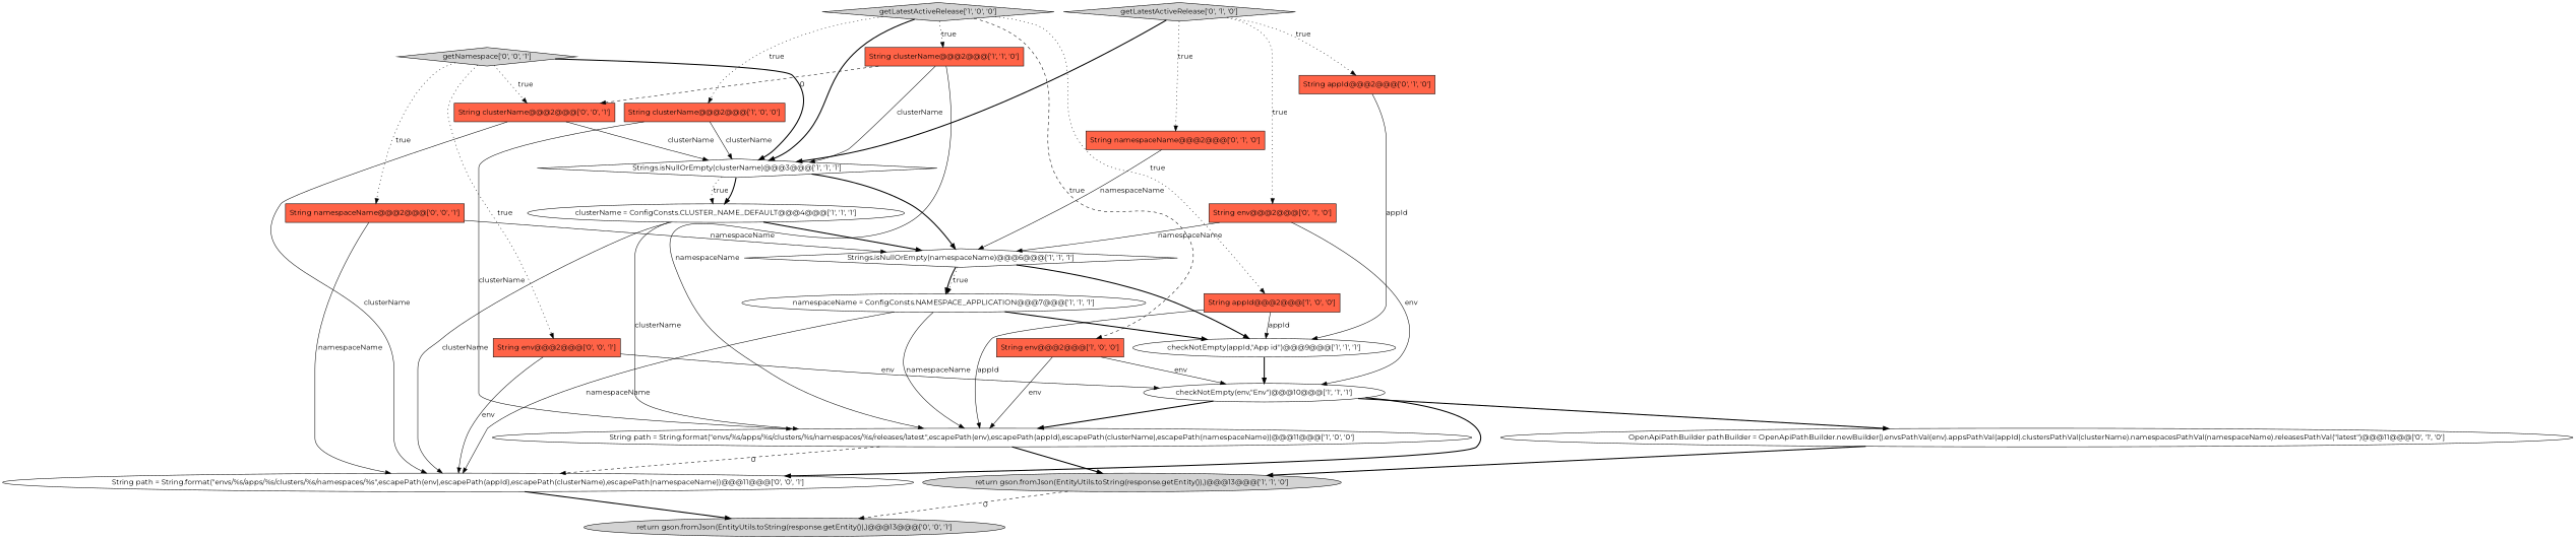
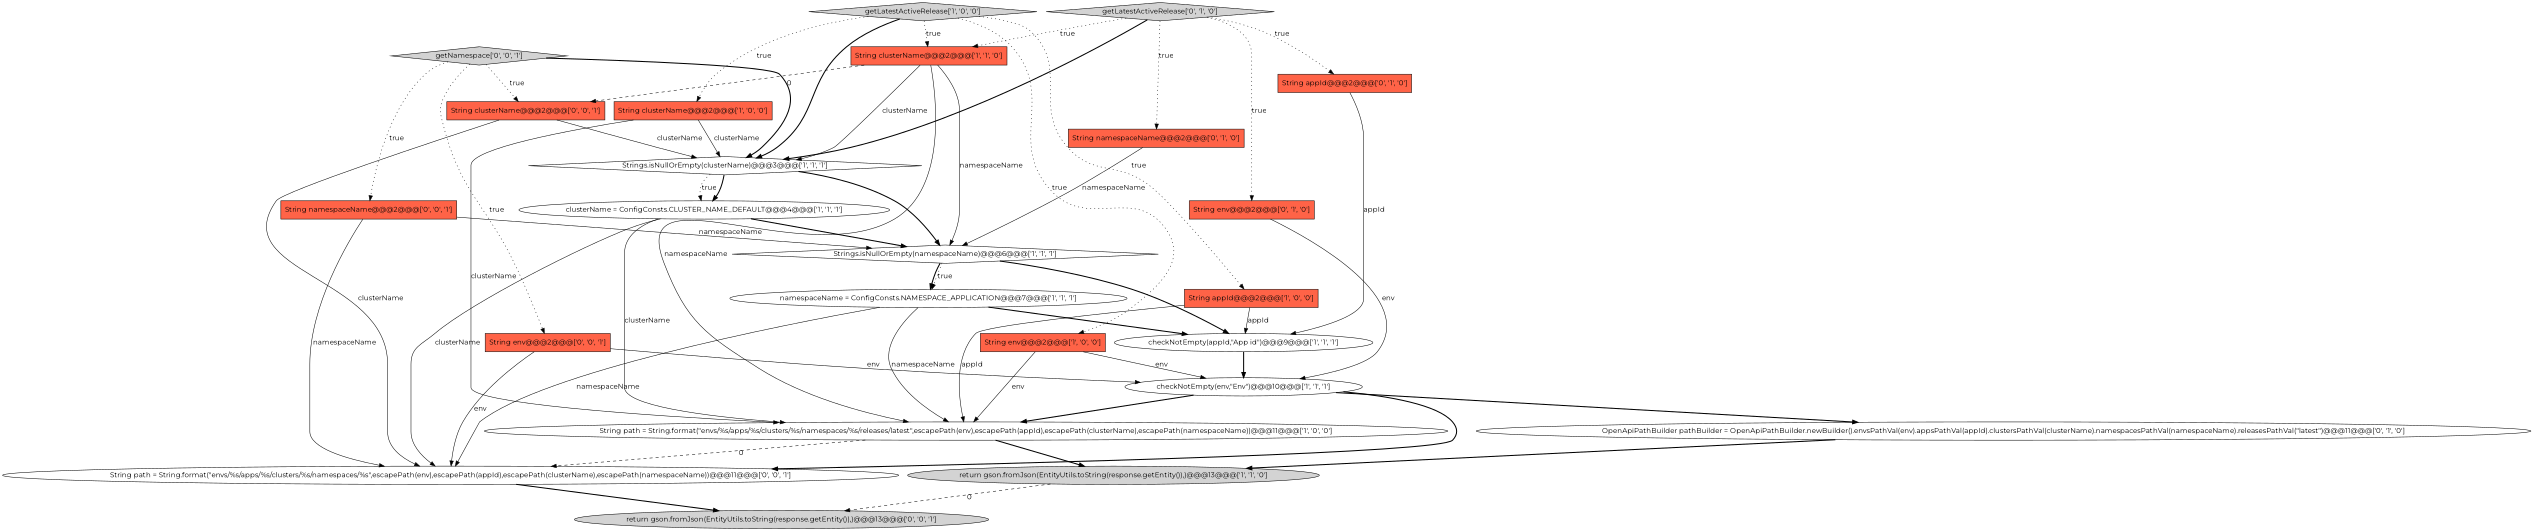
  digraph {
    fontname=Montserrat
    node [fillcolor=tomato fontname=Montserrat shape=box style=filled]
    edge [fontname=Montserrat style=solid]
    n1 [fillcolor=lightgray label="return gson.fromJson(EntityUtils.toString(response.getEntity()),)@@@13@@@['1', '1', '0']" shape=ellipse]
    n2 [fillcolor=lightgray label="return gson.fromJson(EntityUtils.toString(response.getEntity()),)@@@13@@@['0', '0', '1']" shape=ellipse]
    n3 [fillcolor=lightgray label="getLatestActiveRelease['0', '1', '0']" shape=diamond]
    n4 [label="String appId@@@2@@@['0', '1', '0']"]
    n5 [label="String clusterName@@@2@@@['1', '1', '0']"]
    n6 [fillcolor=white label="Strings.isNullOrEmpty(clusterName)@@@3@@@['1', '1', '1']" shape=diamond]
    n7 [label="String env@@@2@@@['0', '1', '0']"]
    n8 [label="String namespaceName@@@2@@@['0', '1', '0']"]
    n9 [fillcolor=white label="checkNotEmpty(appId,\"App id\")@@@9@@@['1', '1', '1']" shape=ellipse]
    n10 [fillcolor=white label="Strings.isNullOrEmpty(namespaceName)@@@6@@@['1', '1', '1']" shape=diamond]
    n11 [fillcolor=white label="String path = String.format(\"envs/%s/apps/%s/clusters/%s/namespaces/%s/releases/latest\",escapePath(env),escapePath(appId),escapePath(clusterName),escapePath(namespaceName))@@@11@@@['1', '0', '0']" shape=ellipse]
    n12 [label="String clusterName@@@2@@@['0', '0', '1']"]
    n13 [fillcolor=white label="clusterName = ConfigConsts.CLUSTER_NAME_DEFAULT@@@4@@@['1', '1', '1']" shape=ellipse]
    n14 [fillcolor=white label="checkNotEmpty(env,\"Env\")@@@10@@@['1', '1', '1']" shape=ellipse]
    n15 [label="String namespaceName@@@2@@@['0', '0', '1']"]
    n16 [fillcolor=white label="String path = String.format(\"envs/%s/apps/%s/clusters/%s/namespaces/%s\",escapePath(env),escapePath(appId),escapePath(clusterName),escapePath(namespaceName))@@@11@@@['0', '0', '1']" shape=ellipse]
    n17 [fillcolor=white label="namespaceName = ConfigConsts.NAMESPACE_APPLICATION@@@7@@@['1', '1', '1']" shape=ellipse]
    n18 [label="String env@@@2@@@['0', '0', '1']"]
    n19 [fillcolor=white label="OpenApiPathBuilder pathBuilder = OpenApiPathBuilder.newBuilder().envsPathVal(env).appsPathVal(appId).clustersPathVal(clusterName).namespacesPathVal(namespaceName).releasesPathVal(\"latest\")@@@11@@@['0', '1', '0']" shape=ellipse]
    n20 [label="String appId@@@2@@@['1', '0', '0']"]
    n21 [label="String clusterName@@@2@@@['1', '0', '0']"]
    n22 [fillcolor=lightgray label="getLatestActiveRelease['1', '0', '0']" shape=diamond]
    n23 [label="String env@@@2@@@['1', '0', '0']"]
    n24 [fillcolor=lightgray label="getNamespace['0', '0', '1']" shape=diamond]
    n1 -> n2 [label=0 style=dashed]
    n3 -> n4 [label=true style=dotted]
+   n3 -> n5 [label=true style=dotted]
    n3 -> n6 [style=bold]
    n3 -> n7 [label=true style=dotted]
    n3 -> n8 [label=true style=dotted]
    n4 -> n9 [label=appId]
    n5 -> n6 [label=clusterName]
-   n7 -> n10 [label=namespaceName]
+   n5 -> n10 [label=namespaceName]
    n5 -> n11 [label=namespaceName]
    n5 -> n12 [label=0 style=dashed]
    n6 -> n10 [style=bold]
    n6 -> n13 [style=bold]
    n6 -> n13 [label=true style=dotted]
    n7 -> n14 [label=env]
    n8 -> n10 [label=namespaceName]
    n9 -> n14 [style=bold]
    n10 -> n9 [style=bold]
    n10 -> n17 [style=bold]
    n10 -> n17 [label=true style=dotted]
    n11 -> n1 [style=bold]
    n11 -> n16 [label=0 style=dashed]
    n12 -> n6 [label=clusterName]
    n12 -> n16 [label=clusterName]
    n13 -> n10 [style=bold]
    n13 -> n11 [label=clusterName]
    n13 -> n16 [label=clusterName]
    n14 -> n11 [style=bold]
    n14 -> n16 [style=bold]
    n14 -> n19 [style=bold]
    n15 -> n10 [label=namespaceName]
    n15 -> n16 [label=namespaceName]
    n16 -> n2 [style=bold]
    n17 -> n9 [style=bold]
    n17 -> n11 [label=namespaceName]
    n17 -> n16 [label=namespaceName]
    n18 -> n14 [label=env]
    n18 -> n16 [label=env]
    n19 -> n1 [style=bold]
    n20 -> n9 [label=appId]
    n20 -> n11 [label=appId]
    n21 -> n6 [label=clusterName]
    n21 -> n11 [label=clusterName]
    n22 -> n5 [label=true style=dotted]
    n22 -> n6 [style=bold]
    n22 -> n20 [label=true style=dotted]
    n22 -> n21 [label=true style=dotted]
-   n22 -> n23 [label=true style=dashed]
+   n22 -> n23 [label=true style=dotted]
    n23 -> n11 [label=env]
    n23 -> n14 [label=env]
    n24 -> n6 [style=bold]
    n24 -> n12 [label=true style=dotted]
    n24 -> n15 [label=true style=dotted]
    n24 -> n18 [label=true style=dotted]
  }
